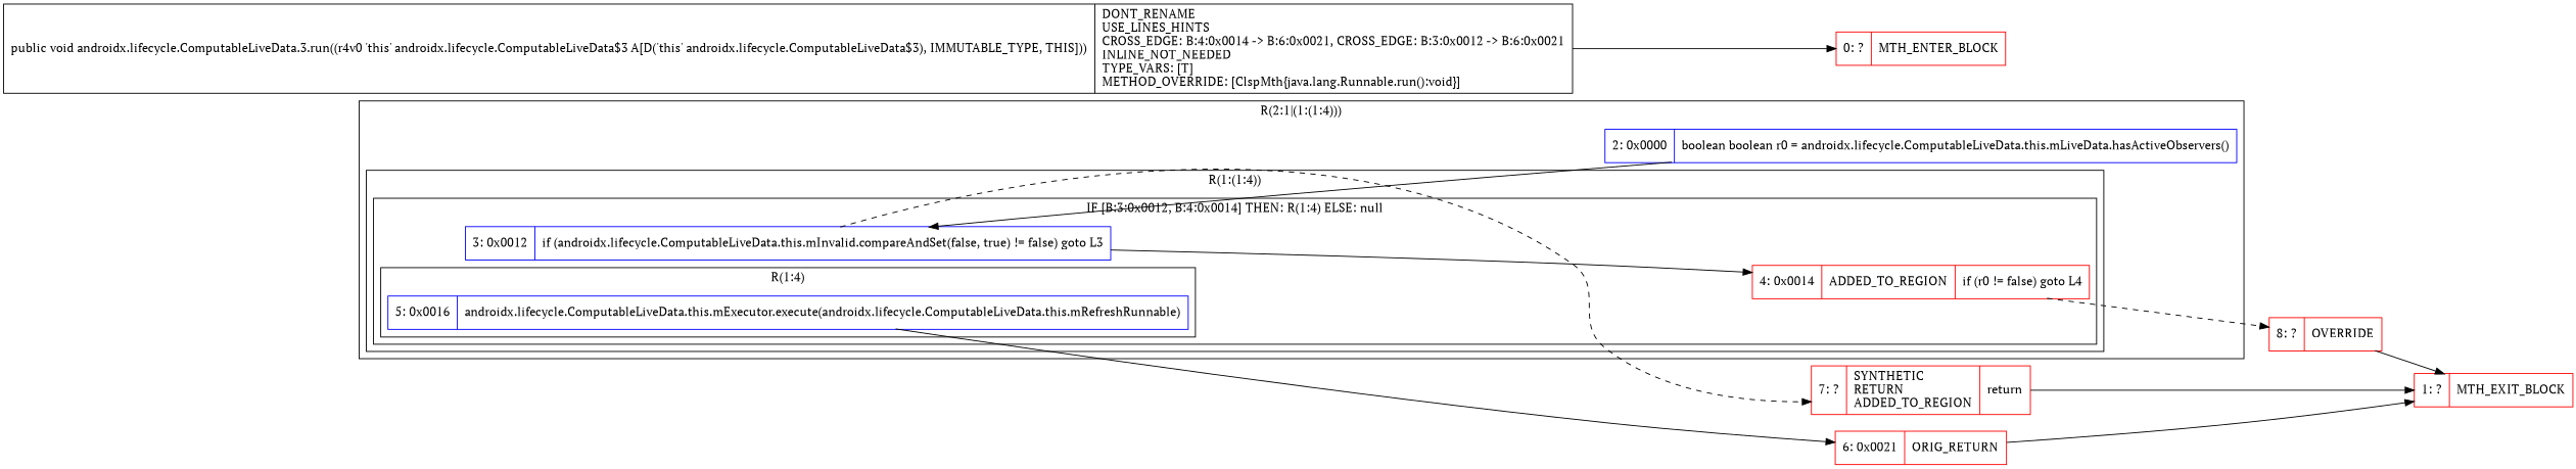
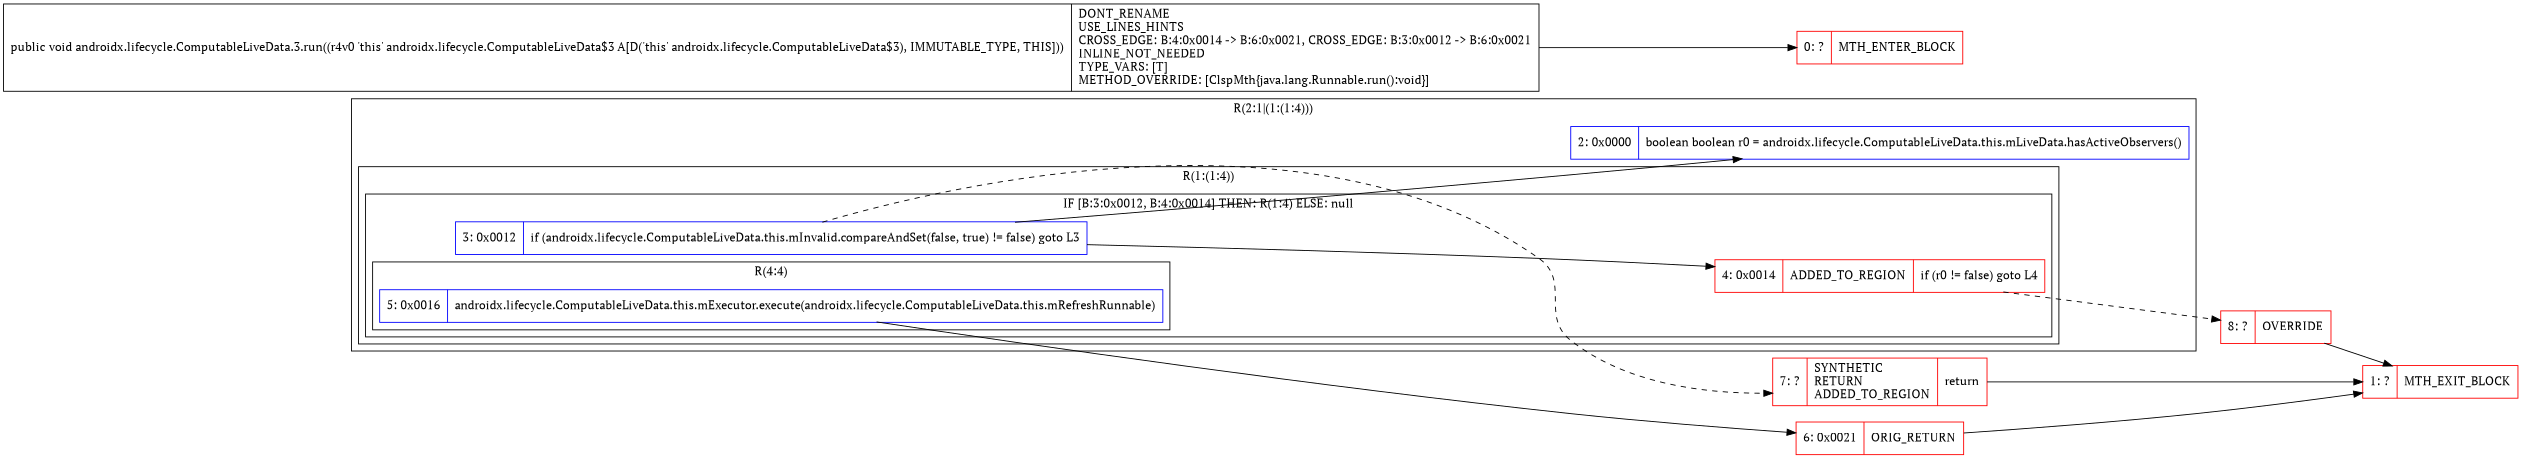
  digraph {
    fontname="PT Serif"
    rankdir=LR
    node [color=red fontname="PT Serif" shape=record]
    edge [fontname="PT Serif"]
    n1 [color=blue label="{5\:\ 0x0016|androidx.lifecycle.ComputableLiveData.this.mExecutor.execute(androidx.lifecycle.ComputableLiveData.this.mRefreshRunnable)\l}"]
    n2 [color=blue label="{3\:\ 0x0012|if (androidx.lifecycle.ComputableLiveData.this.mInvalid.compareAndSet(false, true) != false) goto L3\l}"]
    n3 [label="{4\:\ 0x0014|ADDED_TO_REGION\l|if (r0 != false) goto L4\l}"]
    n4 [color=blue label="{2\:\ 0x0000|boolean boolean r0 = androidx.lifecycle.ComputableLiveData.this.mLiveData.hasActiveObservers()\l}"]
    n5 [label="{6\:\ 0x0021|ORIG_RETURN\l}"]
    n6 [label="{7\:\ ?|SYNTHETIC\lRETURN\lADDED_TO_REGION\l|return\l}"]
    n7 [label="{8\:\ ?|OVERRIDE\l}"]
    n8 [label="{1\:\ ?|MTH_EXIT_BLOCK\l}"]
    n9 [label="{0\:\ ?|MTH_ENTER_BLOCK\l}"]
    n10 [label="{public void androidx.lifecycle.ComputableLiveData.3.run((r4v0 'this' androidx.lifecycle.ComputableLiveData$3 A[D('this' androidx.lifecycle.ComputableLiveData$3), IMMUTABLE_TYPE, THIS]))  | DONT_RENAME\lUSE_LINES_HINTS\lCROSS_EDGE: B:4:0x0014 \-\> B:6:0x0021, CROSS_EDGE: B:3:0x0012 \-\> B:6:0x0021\lINLINE_NOT_NEEDED\lTYPE_VARS: [T]\lMETHOD_OVERRIDE: [ClspMth\{java.lang.Runnable.run():void\}]\l}" color=""]
    subgraph cluster_1 {
      label="R(2:1|(1:(1:4)))"
      n4
      subgraph cluster_2 {
        label="R(1:(1:4))"
        subgraph cluster_3 {
          label="IF [B:3:0x0012, B:4:0x0014] THEN: R(1:4) ELSE: null"
          n2
          n3
          subgraph cluster_4 {
-           label="R(1:4)"
+           label="R(4:4)"
            n1
          }
        }
      }
    }
    n1 -> n5
    n2 -> n3
    n2 -> n6 [style=dashed]
    n3 -> n7 [style=dashed]
-   n4 -> n2
+   n2 -> n4
    n5 -> n8
    n6 -> n8
    n7 -> n8
    n10 -> n9
  }
